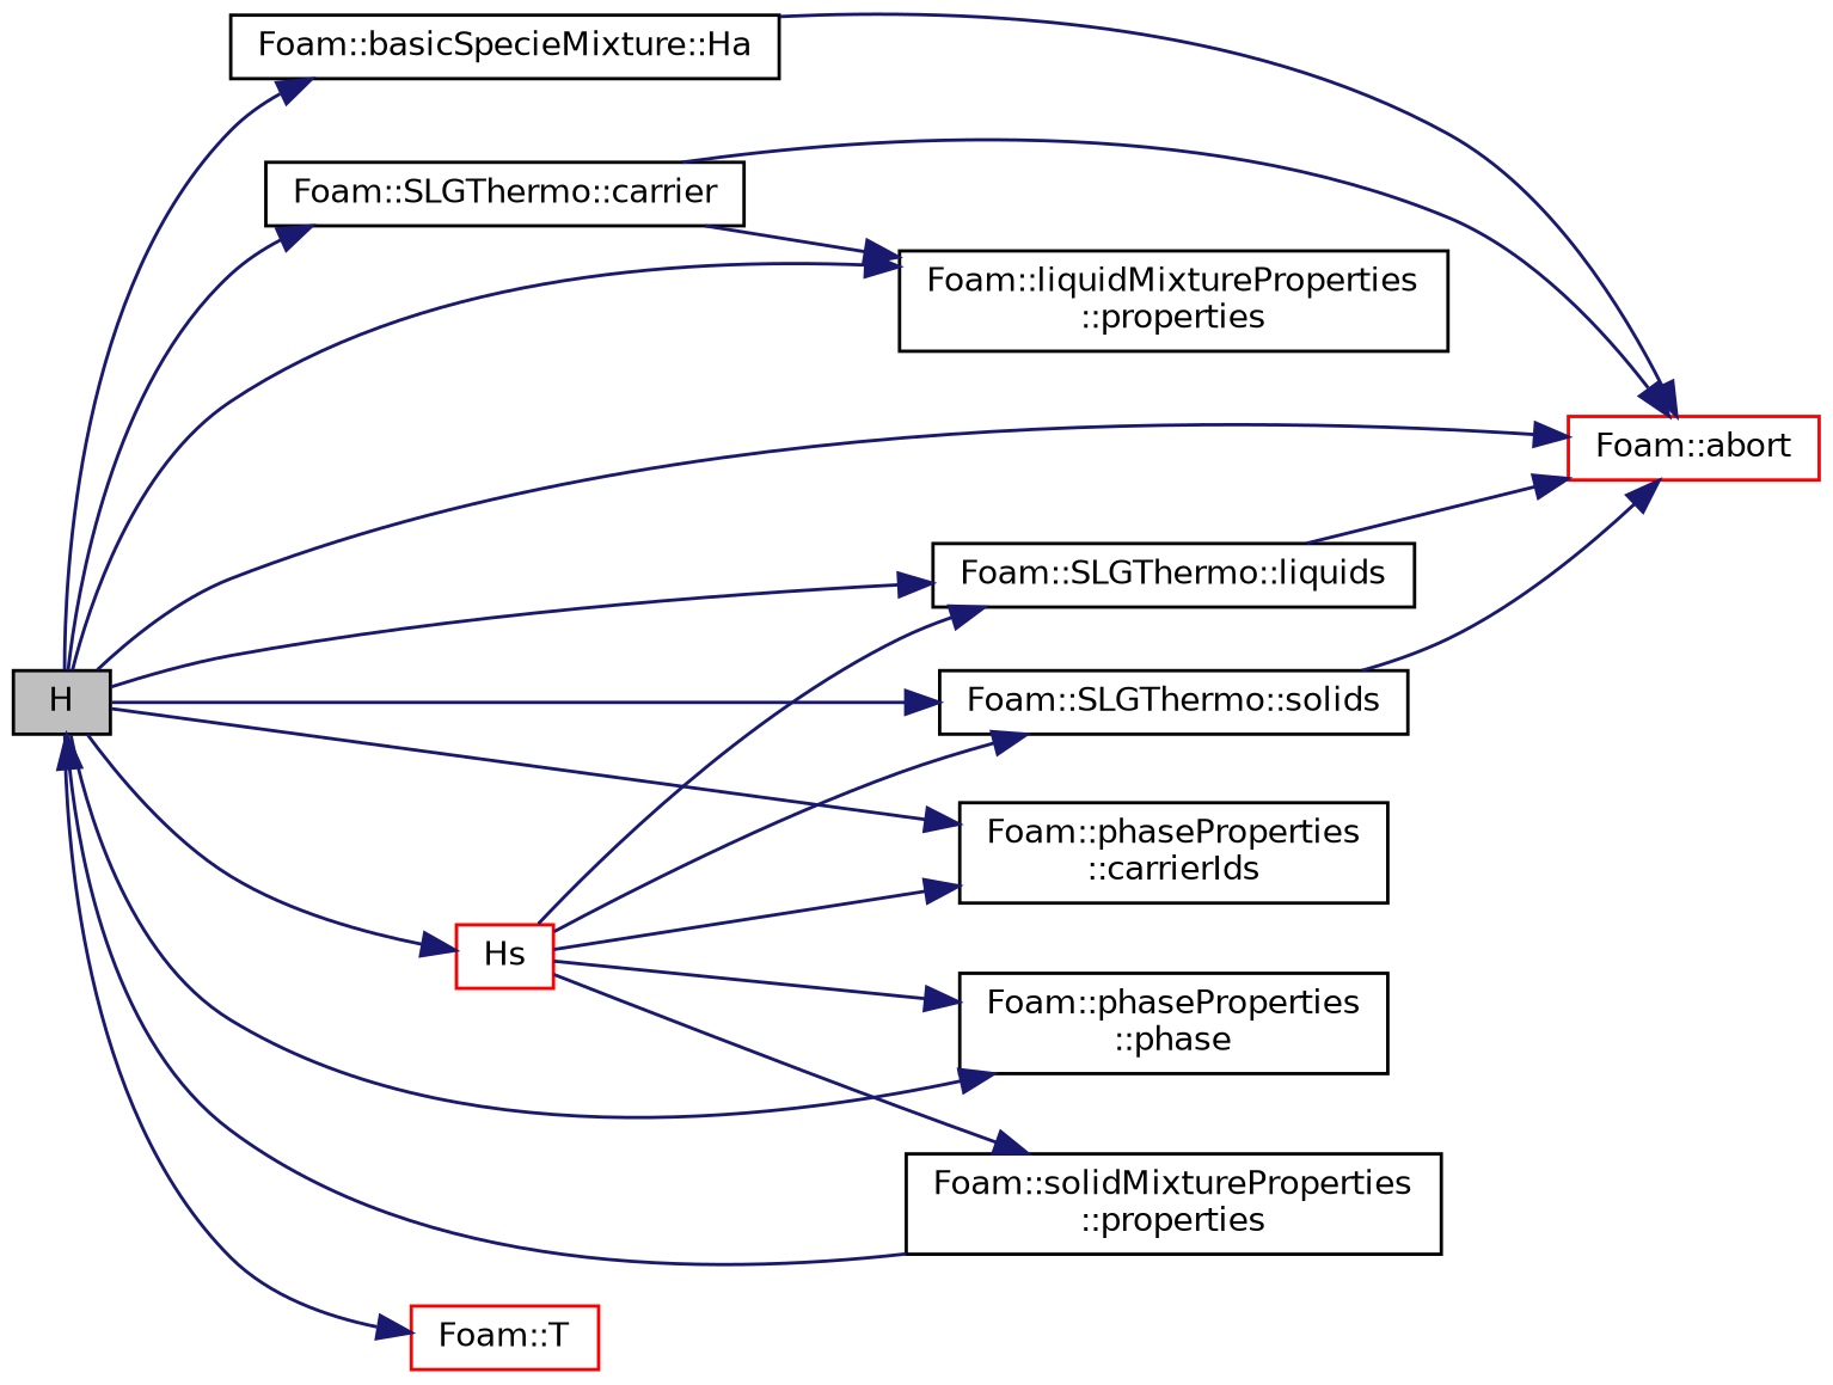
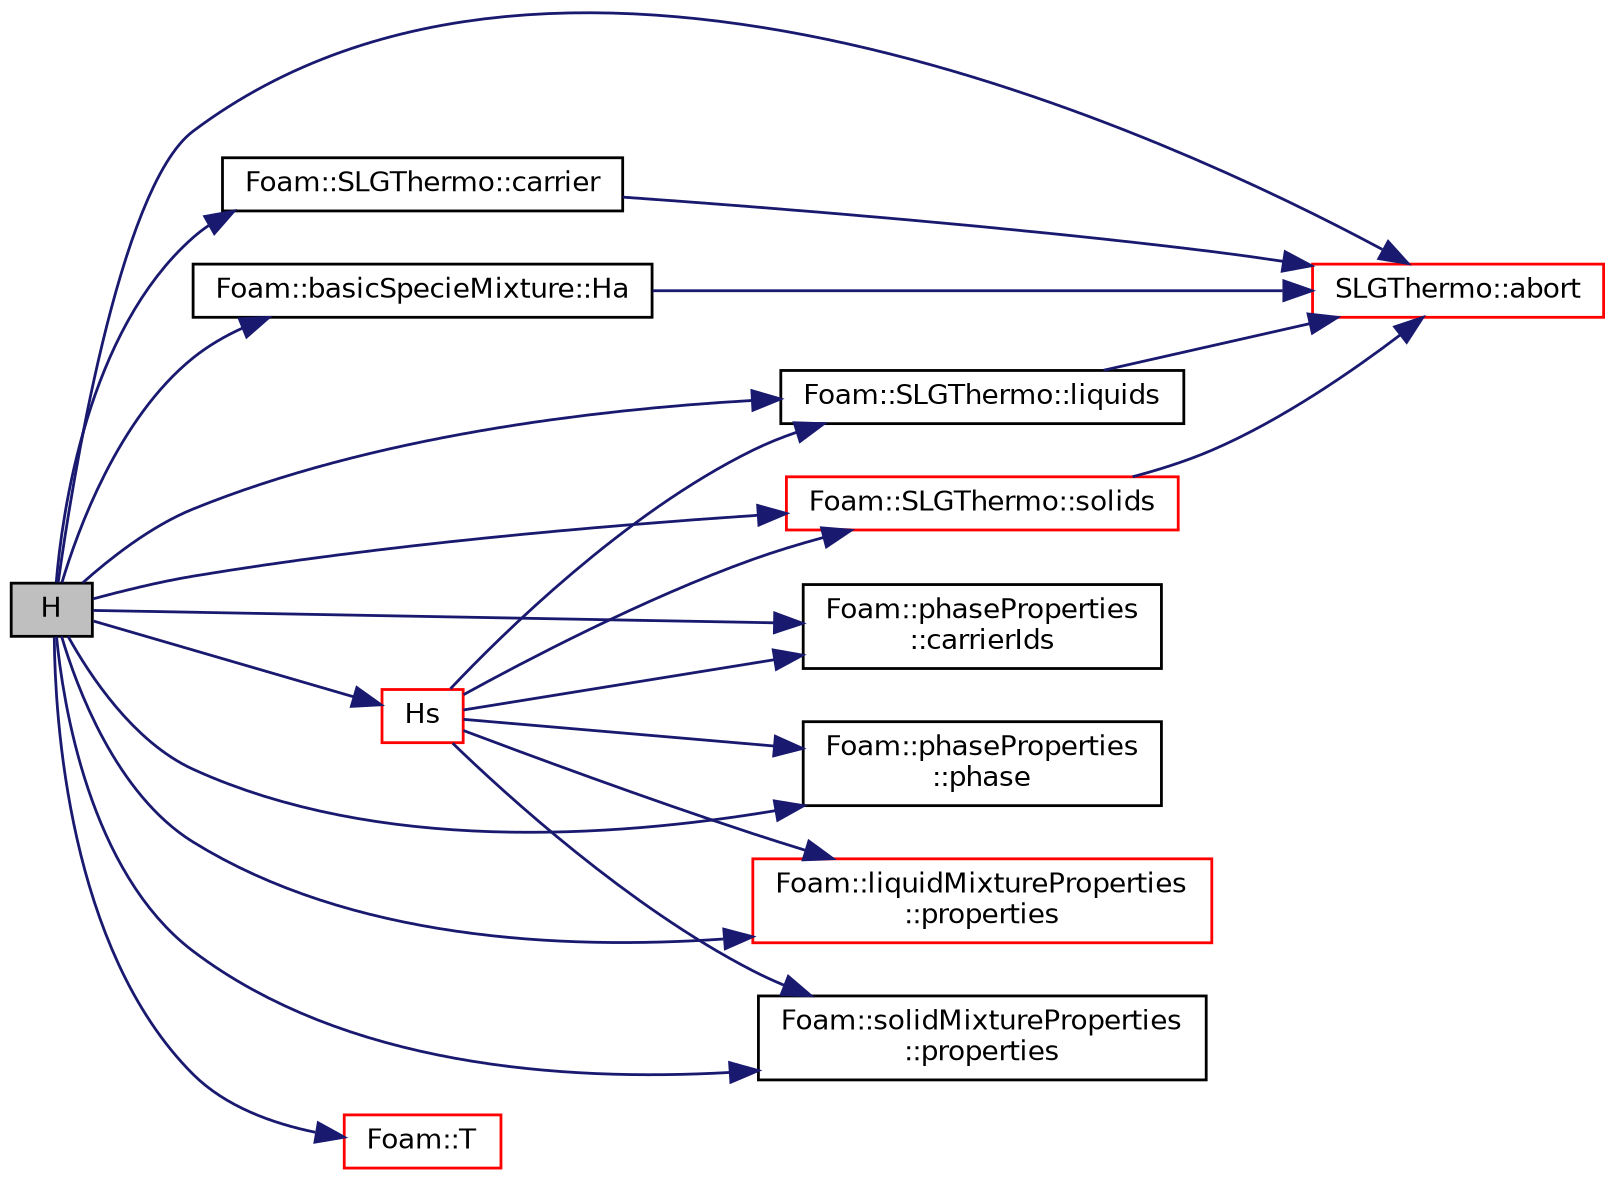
  digraph {
    rankdir=LR
    node [color=black fontname=Helvetica fontsize=10 shape=record]
    edge [color=midnightblue fontname=Helvetica fontsize=10 labelfontname=Helvetica labelfontsize=10 style=solid]
    n1 [fillcolor=grey75 fontcolor=black height=0.2 label=H style=filled width=0.4]
-   n2 [color=red height=0.2 label="Foam::abort" width=0.4]
+   n2 [color=red height=0.2 label="SLGThermo::abort" width=0.4]
    n3 [height=0.2 label="Foam::SLGThermo::carrier" width=0.4]
    n4 [height=0.2 label="Foam::phaseProperties\l::carrierIds" width=0.4]
    n5 [height=0.2 label="Foam::basicSpecieMixture::Ha" width=0.4]
    n6 [color=red height=0.2 label=Hs width=0.4]
    n7 [height=0.2 label="Foam::phaseProperties\l::phase" width=0.4]
    n8 [height=0.2 label="Foam::SLGThermo::liquids" width=0.4]
-   n9 [height=0.2 label="Foam::liquidMixtureProperties\l::properties" width=0.4]
-   n10 [height=0.2 label="Foam::SLGThermo::solids" width=0.4]
+   n9 [color=red height=0.2 label="Foam::liquidMixtureProperties\l::properties" width=0.4]
+   n10 [color=red height=0.2 label="Foam::SLGThermo::solids" width=0.4]
    n11 [height=0.2 label="Foam::solidMixtureProperties\l::properties" width=0.4]
    n12 [color=red height=0.2 label="Foam::T" width=0.4]
    n1 -> n2
    n1 -> n3
    n1 -> n4
    n1 -> n5
    n1 -> n6
    n1 -> n7
    n1 -> n8
    n1 -> n9
    n1 -> n10
-   n11 -> n1
+   n1 -> n11
    n1 -> n12
    n3 -> n2
    n5 -> n2
    n6 -> n4
    n6 -> n7
    n6 -> n8
-   n3 -> n9
+   n6 -> n9
    n6 -> n10
    n6 -> n11
    n8 -> n2
    n10 -> n2
  }
